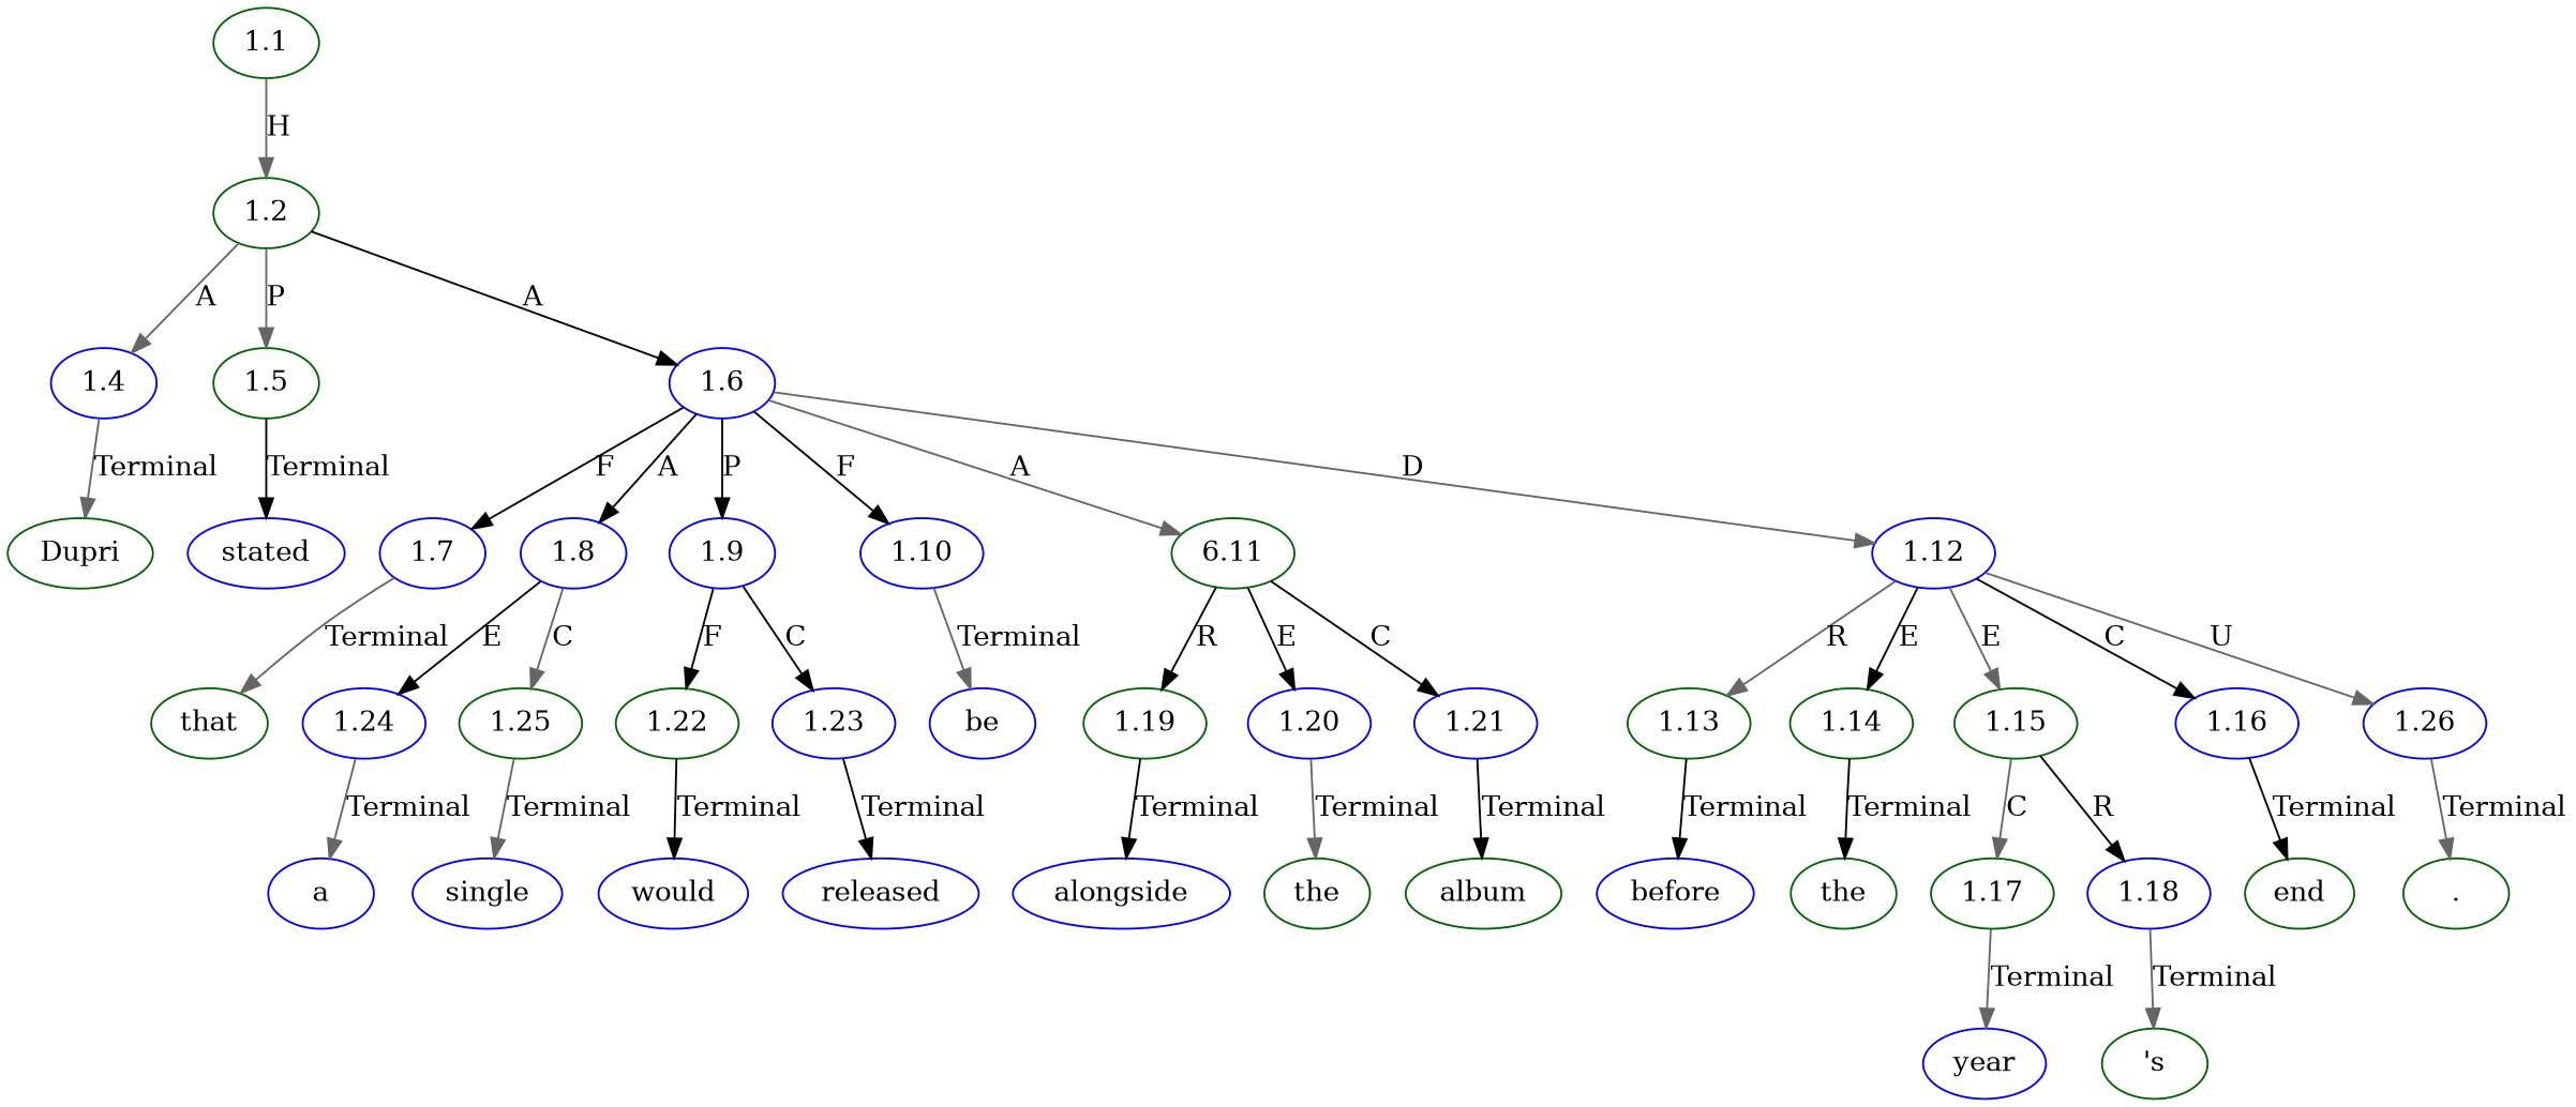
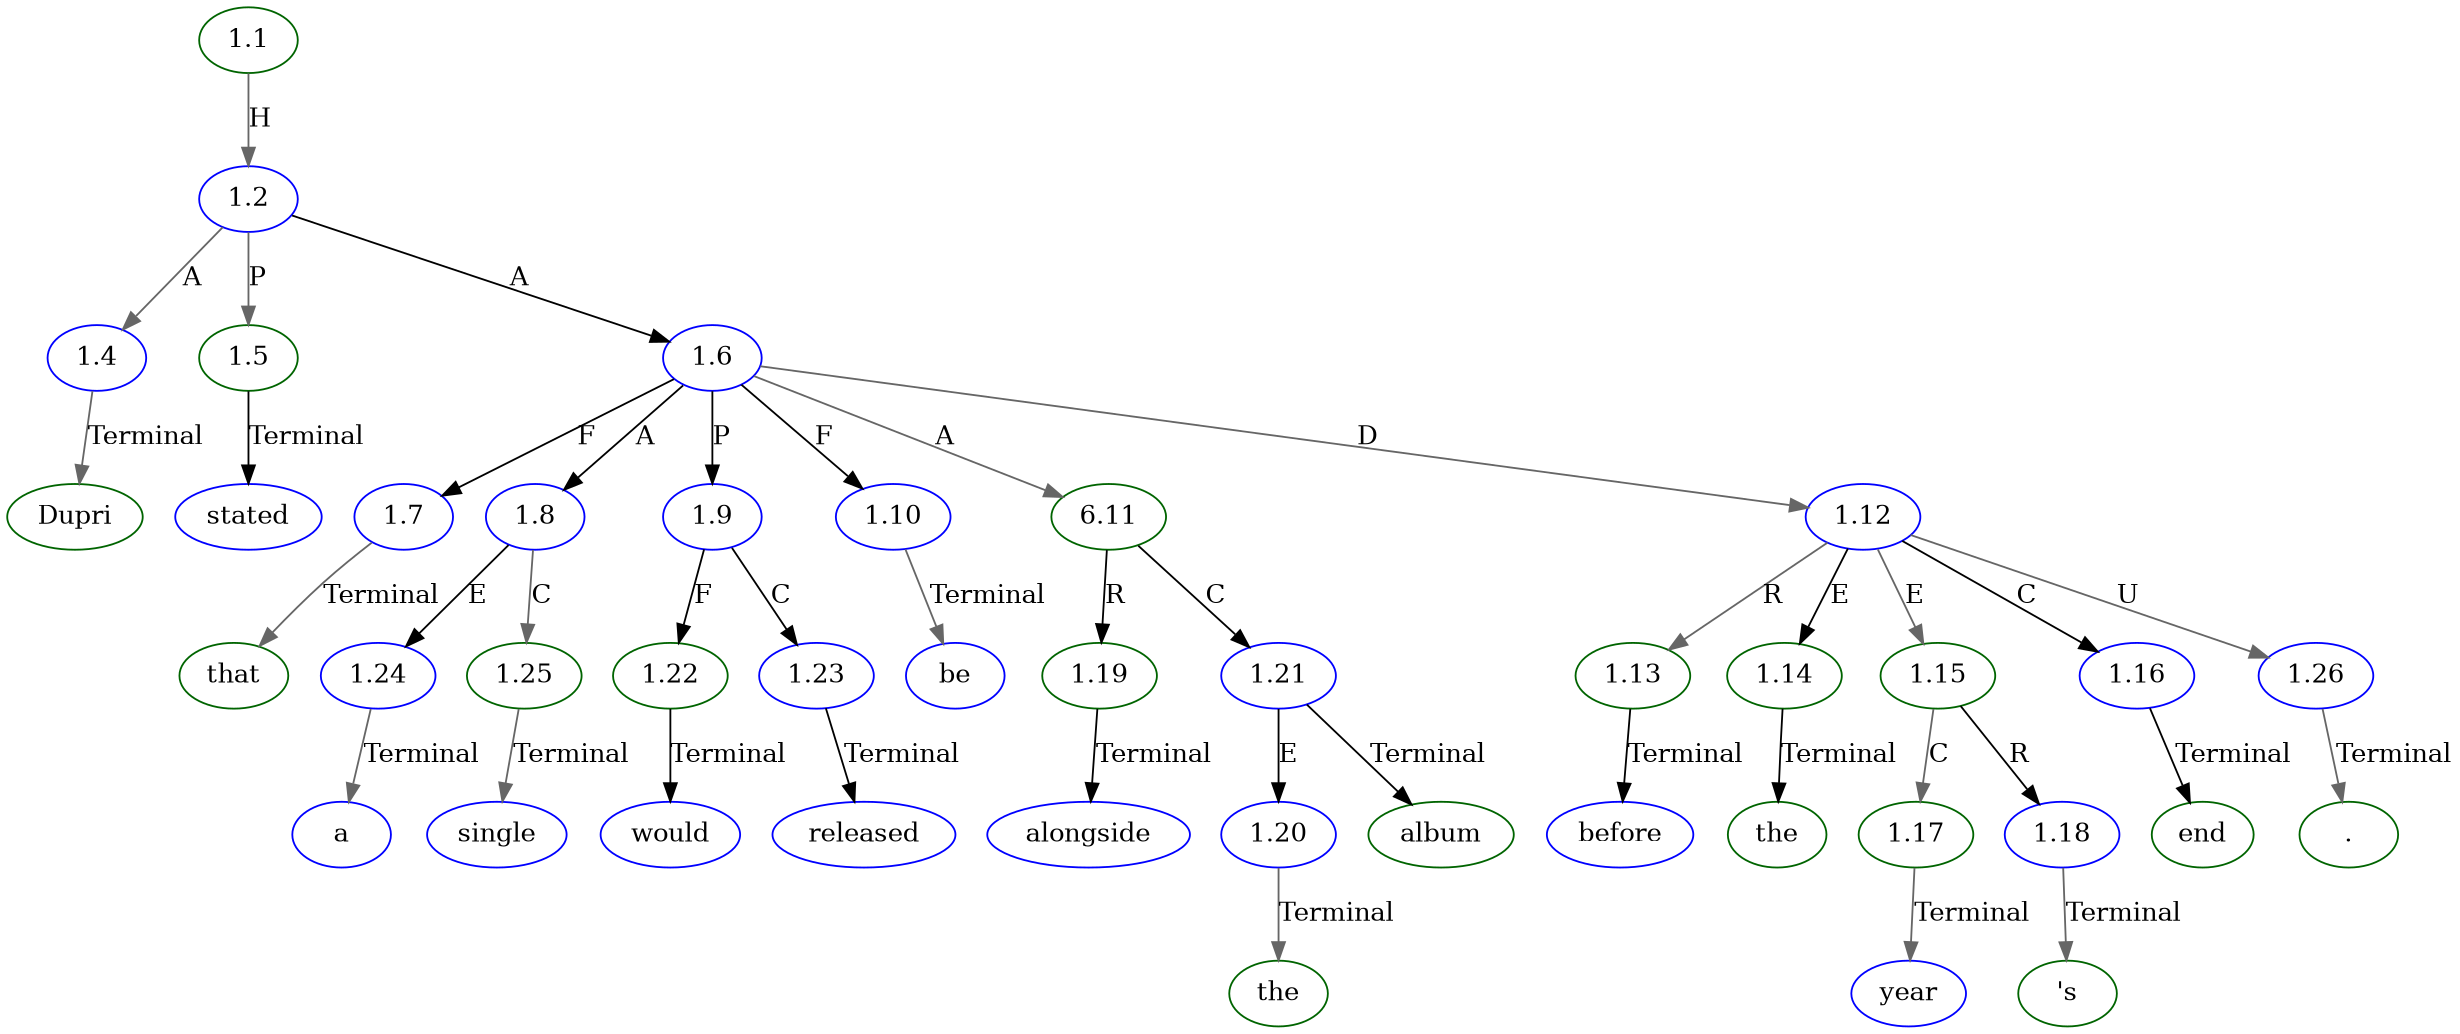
  digraph {
    node [color=blue ordering=out]
    edge [color=black ordering=out]
    n1 [color=darkgreen label=Dupri]
    n2 [color=darkgreen label=the]
    n3 [color=darkgreen label=album]
    n4 [label=before]
    n5 [color=darkgreen label=the]
    n6 [label=year]
    n7 [color=darkgreen label="'s"]
    n8 [color=darkgreen label=end]
    n9 [color=darkgreen label="."]
    n10 [label=stated]
    n11 [color=darkgreen label=that]
    n12 [label=a]
    n13 [label=single]
    n14 [label=would]
    n15 [label=be]
    n16 [label=released]
    n17 [label=alongside]
    n18 [color=darkgreen label=1.1]
-   n19 [color=darkgreen label=1.2]
+   n19 [label=1.2]
    n20 [label=1.4]
    n21 [color=darkgreen label=1.5]
    n22 [label=1.6]
    n23 [label=1.7]
    n24 [label=1.8]
    n25 [label=1.9]
    n26 [label=1.10]
    n27 [color=darkgreen label=6.11]
    n28 [label=1.12]
    n29 [label=1.24]
    n30 [color=darkgreen label=1.25]
    n31 [color=darkgreen label=1.22]
    n32 [label=1.23]
    n33 [color=darkgreen label=1.19]
    n34 [label=1.20]
    n35 [label=1.21]
    n36 [color=darkgreen label=1.13]
    n37 [color=darkgreen label=1.14]
    n38 [color=darkgreen label=1.15]
    n39 [label=1.16]
    n40 [label=1.26]
    n41 [color=darkgreen label=1.17]
    n42 [label=1.18]
    n18 -> n19 [color=gray40 label=H]
    n19 -> n20 [color=gray40 label=A]
    n19 -> n21 [color=gray40 label=P]
    n19 -> n22 [label=A]
    n20 -> n1 [color=gray40 label=Terminal]
    n21 -> n10 [label=Terminal]
    n22 -> n23 [label=F]
    n22 -> n24 [label=A]
    n22 -> n25 [label=P]
    n22 -> n26 [label=F]
    n22 -> n27 [color=gray40 label=A]
    n22 -> n28 [color=gray40 label=D]
    n23 -> n11 [color=gray40 label=Terminal]
    n24 -> n29 [label=E]
    n24 -> n30 [color=gray40 label=C]
    n25 -> n31 [label=F]
    n25 -> n32 [label=C]
    n26 -> n15 [color=gray40 label=Terminal]
    n27 -> n33 [label=R]
-   n27 -> n34 [label=E]
+   n35 -> n34 [label=E]
    n27 -> n35 [label=C]
    n28 -> n36 [color=gray40 label=R]
    n28 -> n37 [label=E]
    n28 -> n38 [color=gray40 label=E]
    n28 -> n39 [label=C]
    n28 -> n40 [color=gray40 label=U]
    n29 -> n12 [color=gray40 label=Terminal]
    n30 -> n13 [color=gray40 label=Terminal]
    n31 -> n14 [label=Terminal]
    n32 -> n16 [label=Terminal]
    n33 -> n17 [label=Terminal]
    n34 -> n2 [color=gray40 label=Terminal]
    n35 -> n3 [label=Terminal]
    n36 -> n4 [label=Terminal]
    n37 -> n5 [label=Terminal]
    n38 -> n41 [color=gray40 label=C]
    n38 -> n42 [label=R]
    n39 -> n8 [label=Terminal]
    n40 -> n9 [color=gray40 label=Terminal]
    n41 -> n6 [color=gray40 label=Terminal]
    n42 -> n7 [color=gray40 label=Terminal]
  }
